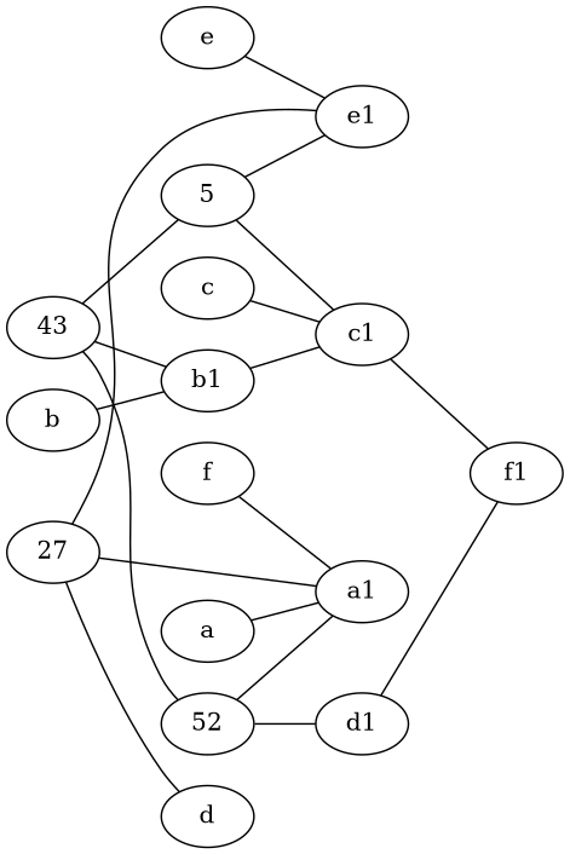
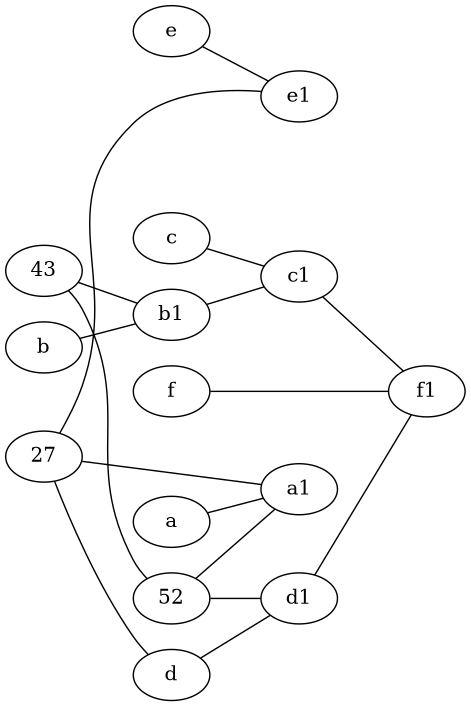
  graph {
    rankdir=LR
    node [labelfontsize=50]
    b1
    c1
    f1
    27
    e1
    a1
    d
    52
    d1
    c
-   5
    f
    b
    a
    e
    n16 [label=43]
    b1 -- c1
    c1 -- f1
    27 -- e1
    27 -- a1
    27 -- d
+   d -- d1
    52 -- a1
    52 -- d1
    d1 -- f1
    c -- c1
-   5 -- c1
-   5 -- e1
-   f -- a1
+   f -- f1
    b -- b1
    a -- a1
    e -- e1
    n16 -- b1
    n16 -- 52
-   n16 -- 5
  }
